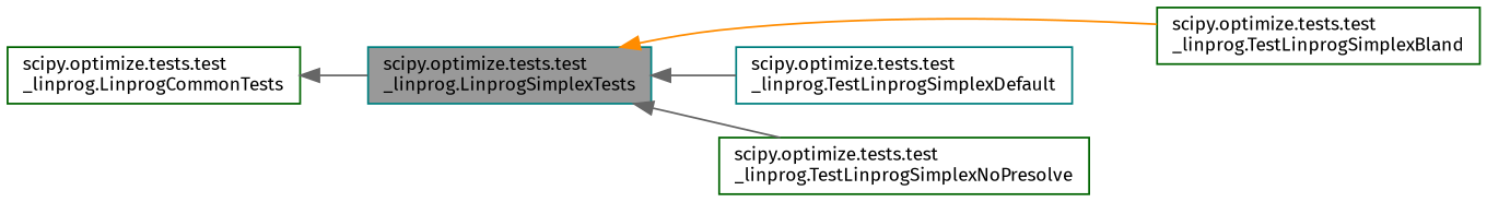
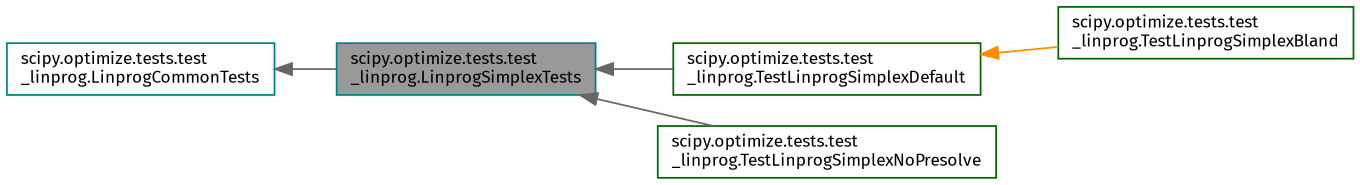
  digraph {
    fontname="Fira Sans"
    rankdir=LR
    node [color=darkgreen fillcolor=white fontname="Fira Sans" fontsize=10 shape=box style=filled]
    edge [color=gray40 dir=back fontname="Fira Sans" fontsize=10 labelfontname=Helvetica labelfontsize=10 style=solid]
    n1 [color=teal fillcolor=grey60 fontcolor=black height=0.2 label="scipy.optimize.tests.test\l_linprog.LinprogSimplexTests" width=0.4]
    n2 [height=0.2 label="scipy.optimize.tests.test\l_linprog.TestLinprogSimplexBland" width=0.4]
-   n3 [color=teal height=0.2 label="scipy.optimize.tests.test\l_linprog.TestLinprogSimplexDefault" width=0.4]
+   n3 [height=0.2 label="scipy.optimize.tests.test\l_linprog.TestLinprogSimplexDefault" width=0.4]
    n4 [height=0.2 label="scipy.optimize.tests.test\l_linprog.TestLinprogSimplexNoPresolve" width=0.4]
-   n5 [height=0.2 label="scipy.optimize.tests.test\l_linprog.LinprogCommonTests" width=0.4]
-   n1 -> n2 [color=darkorange]
+   n5 [color=teal height=0.2 label="scipy.optimize.tests.test\l_linprog.LinprogCommonTests" width=0.4]
+   n3 -> n2 [color=darkorange]
    n1 -> n3
    n1 -> n4
    n5 -> n1
  }
